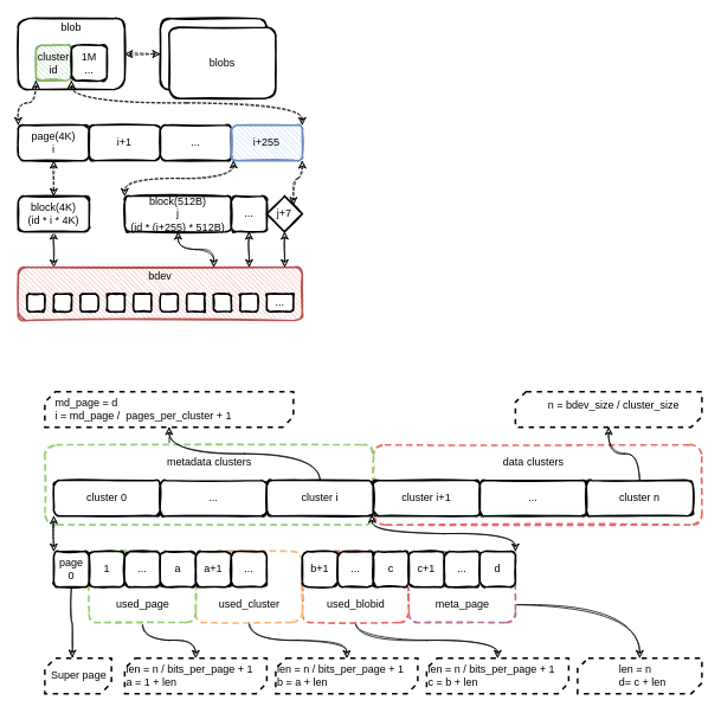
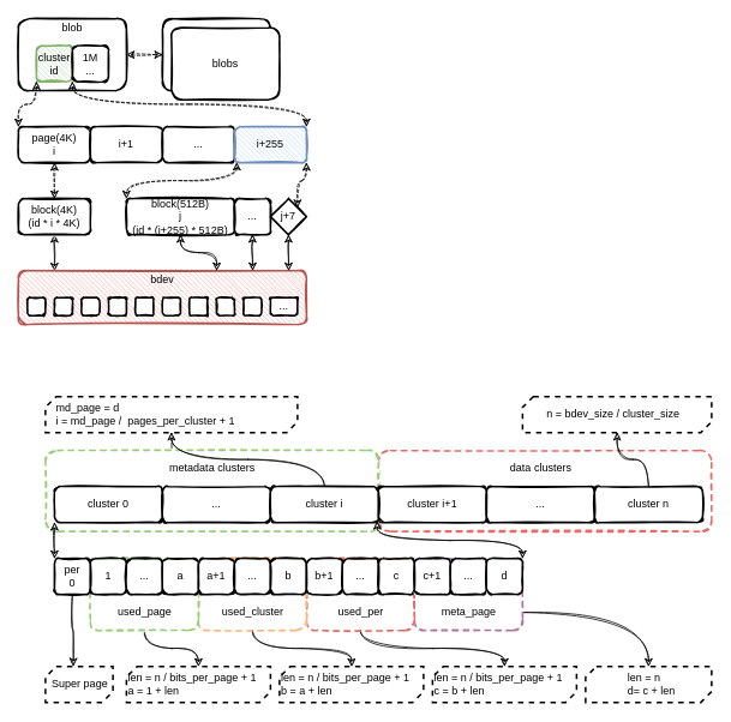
  <mxCell id="0" />
  <mxCell id="1" parent="0" />
  <mxCell id="2" style="edgeStyle=orthogonalEdgeStyle;curved=1;rounded=0;sketch=1;orthogonalLoop=1;jettySize=auto;html=1;entryX=0.5;entryY=0;entryDx=0;entryDy=0;entryPerimeter=0;startArrow=none;startFill=0;exitX=1;exitY=0.75;exitDx=0;exitDy=0;" edge="1" parent="1" source="3" target="90"><mxGeometry relative="1" as="geometry" /></mxCell>
  <mxCell id="3" value="" style="rounded=1;whiteSpace=wrap;html=1;strokeWidth=2;fillWeight=1;hachureGap=4;hachureAngle=45;sketch=1;dashed=1;strokeColor=#B5739D;" vertex="1" parent="1"><mxGeometry x="460" y="620" width="120" height="80" as="geometry" /></mxCell>
  <mxCell id="4" style="edgeStyle=orthogonalEdgeStyle;curved=1;rounded=0;sketch=1;orthogonalLoop=1;jettySize=auto;html=1;entryX=0.5;entryY=0;entryDx=0;entryDy=0;entryPerimeter=0;startArrow=none;startFill=0;exitX=0.5;exitY=1;exitDx=0;exitDy=0;" edge="1" parent="1" source="5" target="88"><mxGeometry relative="1" as="geometry" /></mxCell>
  <mxCell id="5" value="" style="rounded=1;whiteSpace=wrap;html=1;strokeWidth=2;fillWeight=1;hachureGap=4;hachureAngle=45;sketch=1;dashed=1;strokeColor=#EA6B66;" vertex="1" parent="1"><mxGeometry x="340" y="620" width="120" height="80" as="geometry" /></mxCell>
  <mxCell id="6" style="edgeStyle=orthogonalEdgeStyle;curved=1;rounded=0;sketch=1;orthogonalLoop=1;jettySize=auto;html=1;entryX=0.5;entryY=0;entryDx=0;entryDy=0;entryPerimeter=0;startArrow=none;startFill=0;" edge="1" parent="1" source="7" target="86"><mxGeometry relative="1" as="geometry" /></mxCell>
  <mxCell id="7" value="" style="rounded=1;whiteSpace=wrap;html=1;strokeWidth=2;fillWeight=1;hachureGap=4;hachureAngle=45;sketch=1;dashed=1;strokeColor=#FFB570;" vertex="1" parent="1"><mxGeometry x="220" y="620" width="120" height="80" as="geometry" /></mxCell>
  <mxCell id="8" style="edgeStyle=orthogonalEdgeStyle;curved=1;rounded=0;sketch=1;orthogonalLoop=1;jettySize=auto;html=1;entryX=0.5;entryY=0;entryDx=0;entryDy=0;entryPerimeter=0;startArrow=none;startFill=0;" edge="1" parent="1" source="9" target="84"><mxGeometry relative="1" as="geometry" /></mxCell>
  <mxCell id="9" value="" style="rounded=1;whiteSpace=wrap;html=1;strokeWidth=2;fillWeight=1;hachureGap=4;hachureAngle=45;sketch=1;dashed=1;strokeColor=#97D077;" vertex="1" parent="1"><mxGeometry x="100" y="620" width="120" height="80" as="geometry" /></mxCell>
  <mxCell id="10" value="" style="rounded=1;whiteSpace=wrap;html=1;strokeWidth=2;fillWeight=1;hachureGap=4;hachureAngle=45;sketch=1;dashed=1;strokeColor=#EA6B66;" vertex="1" parent="1"><mxGeometry x="420" y="500" width="370" height="90" as="geometry" /></mxCell>
  <mxCell id="11" value="" style="rounded=1;whiteSpace=wrap;html=1;strokeWidth=2;fillWeight=1;hachureGap=4;hachureAngle=45;sketch=1;dashed=1;strokeColor=#97D077;" vertex="1" parent="1"><mxGeometry x="50" y="500" width="370" height="90" as="geometry" /></mxCell>
  <mxCell id="12" style="edgeStyle=orthogonalEdgeStyle;curved=1;rounded=0;sketch=1;orthogonalLoop=1;jettySize=auto;html=1;entryX=0;entryY=0.5;entryDx=0;entryDy=0;dashed=1;startArrow=classic;startFill=1;" edge="1" parent="1" source="13" target="15"><mxGeometry relative="1" as="geometry" /></mxCell>
  <mxCell id="13" value="" style="rounded=1;whiteSpace=wrap;html=1;strokeWidth=2;fillWeight=4;hachureGap=8;hachureAngle=45;sketch=1;fillColor=#FFFFFF;" vertex="1" parent="1"><mxGeometry x="20" y="20" width="120" height="80" as="geometry" /></mxCell>
  <mxCell id="14" value="blob" style="text;html=1;strokeColor=none;fillColor=none;align=center;verticalAlign=middle;whiteSpace=wrap;overflow=hidden;fillWeight=1;hachureGap=4;" vertex="1" parent="1"><mxGeometry x="55" y="20" width="50" height="20" as="geometry" /></mxCell>
  <mxCell id="15" value="" style="rounded=1;whiteSpace=wrap;html=1;strokeWidth=2;fillWeight=4;hachureGap=8;hachureAngle=45;sketch=1;fillColor=#FFFFFF;" vertex="1" parent="1"><mxGeometry x="180" y="20" width="120" height="80" as="geometry" /></mxCell>
  <mxCell id="16" value="blobs" style="rounded=1;whiteSpace=wrap;html=1;strokeWidth=2;fillWeight=4;hachureGap=8;hachureAngle=45;sketch=1;fillColor=#FFFFFF;" vertex="1" parent="1"><mxGeometry x="190" y="30" width="120" height="80" as="geometry" /></mxCell>
  <mxCell id="17" style="edgeStyle=orthogonalEdgeStyle;curved=1;rounded=0;sketch=1;orthogonalLoop=1;jettySize=auto;html=1;exitX=0;exitY=1;exitDx=0;exitDy=0;entryX=0;entryY=0;entryDx=0;entryDy=0;dashed=1;startArrow=classic;startFill=1;" edge="1" parent="1" source="19" target="22"><mxGeometry relative="1" as="geometry" /></mxCell>
  <mxCell id="18" style="edgeStyle=orthogonalEdgeStyle;curved=1;rounded=0;sketch=1;orthogonalLoop=1;jettySize=auto;html=1;entryX=1;entryY=0;entryDx=0;entryDy=0;dashed=1;startArrow=classic;startFill=1;exitX=0;exitY=1;exitDx=0;exitDy=0;" edge="1" parent="1" source="20" target="27"><mxGeometry relative="1" as="geometry" /></mxCell>
  <mxCell id="19" value="cluster&lt;br&gt;id" style="rounded=1;whiteSpace=wrap;html=1;strokeWidth=2;fillWeight=1;hachureGap=4;hachureAngle=45;sketch=1;fillColor=#d5e8d4;strokeColor=#82b366;" vertex="1" parent="1"><mxGeometry x="40" y="50" width="40" height="40" as="geometry" /></mxCell>
  <mxCell id="20" value="1M&lt;br&gt;..." style="rounded=1;whiteSpace=wrap;html=1;strokeWidth=2;fillWeight=4;hachureGap=8;hachureAngle=45;sketch=1;fillColor=#FFFFFF;" vertex="1" parent="1"><mxGeometry x="80" y="50" width="40" height="40" as="geometry" /></mxCell>
  <mxCell id="21" style="edgeStyle=orthogonalEdgeStyle;curved=1;rounded=0;sketch=1;orthogonalLoop=1;jettySize=auto;html=1;entryX=0.5;entryY=0;entryDx=0;entryDy=0;dashed=1;startArrow=classic;startFill=1;" edge="1" parent="1" source="22" target="29"><mxGeometry relative="1" as="geometry" /></mxCell>
  <mxCell id="22" value="page(4K)&lt;br&gt;i" style="rounded=1;whiteSpace=wrap;html=1;strokeWidth=2;fillWeight=4;hachureGap=8;hachureAngle=45;sketch=1;fillColor=#FFFFFF;" vertex="1" parent="1"><mxGeometry x="20" y="140" width="80" height="40" as="geometry" /></mxCell>
  <mxCell id="23" value="i+1" style="rounded=1;whiteSpace=wrap;html=1;strokeWidth=2;fillWeight=4;hachureGap=8;hachureAngle=45;sketch=1;fillColor=#FFFFFF;" vertex="1" parent="1"><mxGeometry x="100" y="140" width="80" height="40" as="geometry" /></mxCell>
  <mxCell id="24" value="..." style="rounded=1;whiteSpace=wrap;html=1;strokeWidth=2;fillWeight=4;hachureGap=8;hachureAngle=45;sketch=1;fillColor=#FFFFFF;" vertex="1" parent="1"><mxGeometry x="180" y="140" width="80" height="40" as="geometry" /></mxCell>
  <mxCell id="25" style="edgeStyle=orthogonalEdgeStyle;curved=1;rounded=0;sketch=1;orthogonalLoop=1;jettySize=auto;html=1;entryX=0;entryY=0;entryDx=0;entryDy=0;startArrow=classic;startFill=1;exitX=0.033;exitY=0.992;exitDx=0;exitDy=0;exitPerimeter=0;dashed=1;" edge="1" parent="1" source="27" target="43"><mxGeometry relative="1" as="geometry" /></mxCell>
  <mxCell id="26" style="edgeStyle=orthogonalEdgeStyle;curved=1;rounded=0;sketch=1;orthogonalLoop=1;jettySize=auto;html=1;entryX=1;entryY=0;entryDx=0;entryDy=0;dashed=1;startArrow=classic;startFill=1;exitX=1;exitY=1;exitDx=0;exitDy=0;" edge="1" parent="1" source="27" target="47"><mxGeometry relative="1" as="geometry" /></mxCell>
  <mxCell id="27" value="i+255" style="rounded=1;whiteSpace=wrap;html=1;strokeWidth=2;fillWeight=1;hachureGap=4;hachureAngle=45;sketch=1;fillColor=#dae8fc;strokeColor=#6c8ebf;" vertex="1" parent="1"><mxGeometry x="260" y="140" width="80" height="40" as="geometry" /></mxCell>
  <mxCell id="28" style="edgeStyle=orthogonalEdgeStyle;curved=1;rounded=0;sketch=1;orthogonalLoop=1;jettySize=auto;html=1;entryX=0.125;entryY=0.006;entryDx=0;entryDy=0;entryPerimeter=0;startArrow=classic;startFill=1;" edge="1" parent="1" source="29" target="30"><mxGeometry relative="1" as="geometry" /></mxCell>
  <mxCell id="29" value="block(4K)&lt;br&gt;(id * i * 4K)" style="rounded=1;whiteSpace=wrap;html=1;strokeWidth=2;fillWeight=4;hachureGap=8;hachureAngle=45;sketch=1;fillColor=#FFFFFF;" vertex="1" parent="1"><mxGeometry x="20" y="220" width="80" height="40" as="geometry" /></mxCell>
  <mxCell id="30" value="" style="rounded=1;whiteSpace=wrap;html=1;strokeWidth=2;fillWeight=1;hachureGap=4;hachureAngle=45;sketch=1;fillColor=#f8cecc;strokeColor=#b85450;" vertex="1" parent="1"><mxGeometry x="20" y="300" width="320" height="60" as="geometry" /></mxCell>
  <mxCell id="31" value="" style="rounded=1;whiteSpace=wrap;html=1;strokeWidth=2;fillWeight=4;hachureGap=8;hachureAngle=45;sketch=1;fillColor=#FFFFFF;" vertex="1" parent="1"><mxGeometry x="30" y="330" width="20" height="20" as="geometry" /></mxCell>
  <mxCell id="32" value="" style="rounded=1;whiteSpace=wrap;html=1;strokeWidth=2;fillWeight=4;hachureGap=8;hachureAngle=45;sketch=1;fillColor=#FFFFFF;" vertex="1" parent="1"><mxGeometry x="60" y="330" width="20" height="20" as="geometry" /></mxCell>
  <mxCell id="33" value="" style="rounded=1;whiteSpace=wrap;html=1;strokeWidth=2;fillWeight=4;hachureGap=8;hachureAngle=45;sketch=1;fillColor=#FFFFFF;" vertex="1" parent="1"><mxGeometry x="90" y="330" width="20" height="20" as="geometry" /></mxCell>
  <mxCell id="34" value="" style="rounded=1;whiteSpace=wrap;html=1;strokeWidth=2;fillWeight=4;hachureGap=8;hachureAngle=45;sketch=1;fillColor=#FFFFFF;" vertex="1" parent="1"><mxGeometry x="120" y="330" width="20" height="20" as="geometry" /></mxCell>
  <mxCell id="35" value="" style="rounded=1;whiteSpace=wrap;html=1;strokeWidth=2;fillWeight=4;hachureGap=8;hachureAngle=45;sketch=1;fillColor=#FFFFFF;" vertex="1" parent="1"><mxGeometry x="150" y="330" width="20" height="20" as="geometry" /></mxCell>
  <mxCell id="36" value="" style="rounded=1;whiteSpace=wrap;html=1;strokeWidth=2;fillWeight=4;hachureGap=8;hachureAngle=45;sketch=1;fillColor=#FFFFFF;" vertex="1" parent="1"><mxGeometry x="180" y="330" width="20" height="20" as="geometry" /></mxCell>
  <mxCell id="37" value="" style="rounded=1;whiteSpace=wrap;html=1;strokeWidth=2;fillWeight=4;hachureGap=8;hachureAngle=45;sketch=1;fillColor=#FFFFFF;" vertex="1" parent="1"><mxGeometry x="210" y="330" width="20" height="20" as="geometry" /></mxCell>
  <mxCell id="38" value="" style="rounded=1;whiteSpace=wrap;html=1;strokeWidth=2;fillWeight=4;hachureGap=8;hachureAngle=45;sketch=1;fillColor=#FFFFFF;" vertex="1" parent="1"><mxGeometry x="240" y="330" width="20" height="20" as="geometry" /></mxCell>
  <mxCell id="39" value="" style="rounded=1;whiteSpace=wrap;html=1;strokeWidth=2;fillWeight=4;hachureGap=8;hachureAngle=45;sketch=1;fillColor=#FFFFFF;" vertex="1" parent="1"><mxGeometry x="270" y="330" width="20" height="20" as="geometry" /></mxCell>
  <mxCell id="40" value="..." style="rounded=1;whiteSpace=wrap;html=1;strokeWidth=2;fillWeight=4;hachureGap=8;hachureAngle=45;sketch=1;fillColor=#FFFFFF;" vertex="1" parent="1"><mxGeometry x="300" y="330" width="30" height="20" as="geometry" /></mxCell>
  <mxCell id="41" value="bdev" style="text;html=1;strokeColor=none;fillColor=none;align=center;verticalAlign=middle;whiteSpace=wrap;overflow=hidden;dashed=1;fillWeight=1;hachureGap=4;" vertex="1" parent="1"><mxGeometry x="140" y="300" width="80" height="20" as="geometry" /></mxCell>
  <mxCell id="42" style="edgeStyle=orthogonalEdgeStyle;curved=1;rounded=0;sketch=1;orthogonalLoop=1;jettySize=auto;html=1;entryX=0.688;entryY=0;entryDx=0;entryDy=0;entryPerimeter=0;startArrow=classic;startFill=1;" edge="1" parent="1" source="43" target="30"><mxGeometry relative="1" as="geometry" /></mxCell>
  <mxCell id="43" value="block(512B)&lt;br&gt;j&lt;br&gt;(id * (i+255) * 512B)" style="rounded=1;whiteSpace=wrap;html=1;strokeWidth=2;fillWeight=4;hachureGap=8;hachureAngle=45;sketch=1;fillColor=#FFFFFF;" vertex="1" parent="1"><mxGeometry x="140" y="220" width="120" height="40" as="geometry" /></mxCell>
  <mxCell id="44" style="edgeStyle=orthogonalEdgeStyle;curved=1;rounded=0;sketch=1;orthogonalLoop=1;jettySize=auto;html=1;entryX=0.813;entryY=0;entryDx=0;entryDy=0;entryPerimeter=0;startArrow=classic;startFill=1;" edge="1" parent="1" source="45" target="30"><mxGeometry relative="1" as="geometry" /></mxCell>
  <mxCell id="45" value="..." style="rounded=1;whiteSpace=wrap;html=1;strokeWidth=2;fillWeight=4;hachureGap=8;hachureAngle=45;sketch=1;fillColor=#FFFFFF;" vertex="1" parent="1"><mxGeometry x="260" y="220" width="40" height="40" as="geometry" /></mxCell>
  <mxCell id="46" style="edgeStyle=orthogonalEdgeStyle;curved=1;rounded=0;sketch=1;orthogonalLoop=1;jettySize=auto;html=1;entryX=0.938;entryY=0;entryDx=0;entryDy=0;entryPerimeter=0;startArrow=classic;startFill=1;" edge="1" parent="1" source="47" target="30"><mxGeometry relative="1" as="geometry" /></mxCell>
  <mxCell id="47" value="j+7" style="rhombus;whiteSpace=wrap;html=1;strokeWidth=2;fillWeight=4;hachureGap=8;hachureAngle=45;sketch=1;fillColor=#FFFFFF;" vertex="1" parent="1"><mxGeometry x="300" y="220" width="40" height="40" as="geometry" /></mxCell>
  <mxCell id="48" value="cluster 0" style="rounded=1;whiteSpace=wrap;html=1;strokeWidth=2;fillWeight=1;hachureGap=4;hachureAngle=45;sketch=1;" vertex="1" parent="1"><mxGeometry x="60" y="540" width="120" height="40" as="geometry" /></mxCell>
  <mxCell id="49" value="..." style="rounded=1;whiteSpace=wrap;html=1;strokeWidth=2;fillWeight=1;hachureGap=4;hachureAngle=45;sketch=1;" vertex="1" parent="1"><mxGeometry x="180" y="540" width="120" height="40" as="geometry" /></mxCell>
  <mxCell id="50" style="edgeStyle=orthogonalEdgeStyle;curved=1;rounded=0;sketch=1;orthogonalLoop=1;jettySize=auto;html=1;entryX=0.414;entryY=-0.011;entryDx=0;entryDy=0;entryPerimeter=0;startArrow=none;startFill=0;" edge="1" parent="1" source="51" target="82"><mxGeometry relative="1" as="geometry" /></mxCell>
- <mxCell id="51" value="page&lt;br&gt;0" style="rounded=1;whiteSpace=wrap;html=1;strokeWidth=2;fillWeight=1;hachureGap=4;hachureAngle=45;sketch=1;" vertex="1" parent="1"><mxGeometry x="60" y="620" width="40" height="40" as="geometry" /></mxCell>
+ <mxCell id="51" value="per&lt;br&gt;0" style="rounded=1;whiteSpace=wrap;html=1;strokeWidth=2;fillWeight=1;hachureGap=4;hachureAngle=45;sketch=1;" vertex="1" parent="1"><mxGeometry x="60" y="620" width="40" height="40" as="geometry" /></mxCell>
  <mxCell id="52" style="edgeStyle=orthogonalEdgeStyle;curved=1;rounded=0;sketch=1;orthogonalLoop=1;jettySize=auto;html=1;entryX=0.5;entryY=1;entryDx=0;entryDy=0;entryPerimeter=0;startArrow=none;startFill=0;" edge="1" parent="1" source="53" target="78"><mxGeometry relative="1" as="geometry" /></mxCell>
  <mxCell id="53" value="cluster i" style="rounded=1;whiteSpace=wrap;html=1;strokeWidth=2;fillWeight=1;hachureGap=4;hachureAngle=45;sketch=1;" vertex="1" parent="1"><mxGeometry x="300" y="540" width="120" height="40" as="geometry" /></mxCell>
  <mxCell id="54" style="edgeStyle=orthogonalEdgeStyle;curved=1;rounded=0;sketch=1;orthogonalLoop=1;jettySize=auto;html=1;exitX=0.988;exitY=0.972;exitDx=0;exitDy=0;entryX=1;entryY=0;entryDx=0;entryDy=0;startArrow=classic;startFill=1;exitPerimeter=0;" edge="1" parent="1" source="53" target="77"><mxGeometry relative="1" as="geometry"><Array as="points"><mxPoint x="419" y="600" /><mxPoint x="580" y="600" /></Array></mxGeometry></mxCell>
  <mxCell id="55" value="cluster i+1" style="rounded=1;whiteSpace=wrap;html=1;strokeWidth=2;fillWeight=1;hachureGap=4;hachureAngle=45;sketch=1;" vertex="1" parent="1"><mxGeometry x="420" y="540" width="120" height="40" as="geometry" /></mxCell>
  <mxCell id="56" value="..." style="rounded=1;whiteSpace=wrap;html=1;strokeWidth=2;fillWeight=1;hachureGap=4;hachureAngle=45;sketch=1;" vertex="1" parent="1"><mxGeometry x="540" y="540" width="120" height="40" as="geometry" /></mxCell>
  <mxCell id="57" style="edgeStyle=orthogonalEdgeStyle;curved=1;rounded=0;sketch=1;orthogonalLoop=1;jettySize=auto;html=1;entryX=0.5;entryY=1;entryDx=0;entryDy=0;entryPerimeter=0;startArrow=none;startFill=0;" edge="1" parent="1" source="58" target="79"><mxGeometry relative="1" as="geometry" /></mxCell>
  <mxCell id="58" value="cluster n" style="rounded=1;whiteSpace=wrap;html=1;strokeWidth=2;fillWeight=1;hachureGap=4;hachureAngle=45;sketch=1;" vertex="1" parent="1"><mxGeometry x="660" y="540" width="120" height="40" as="geometry" /></mxCell>
  <mxCell id="59" style="edgeStyle=orthogonalEdgeStyle;curved=1;rounded=0;sketch=1;orthogonalLoop=1;jettySize=auto;html=1;exitX=0;exitY=1;exitDx=0;exitDy=0;entryX=0;entryY=0;entryDx=0;entryDy=0;startArrow=classic;startFill=1;" edge="1" parent="1" source="48" target="51"><mxGeometry relative="1" as="geometry" /></mxCell>
  <mxCell id="60" value="metadata clusters" style="text;html=1;align=center;verticalAlign=middle;resizable=0;points=[];autosize=1;strokeColor=none;" vertex="1" parent="1"><mxGeometry x="180" y="510" width="110" height="20" as="geometry" /></mxCell>
  <mxCell id="61" value="data clusters" style="text;html=1;align=center;verticalAlign=middle;resizable=0;points=[];autosize=1;strokeColor=none;" vertex="1" parent="1"><mxGeometry x="560" y="510" width="80" height="20" as="geometry" /></mxCell>
  <mxCell id="62" value="1" style="rounded=1;whiteSpace=wrap;html=1;strokeWidth=2;fillWeight=1;hachureGap=4;hachureAngle=45;sketch=1;" vertex="1" parent="1"><mxGeometry x="100" y="620" width="40" height="40" as="geometry" /></mxCell>
  <mxCell id="63" value="..." style="rounded=1;whiteSpace=wrap;html=1;strokeWidth=2;fillWeight=1;hachureGap=4;hachureAngle=45;sketch=1;" vertex="1" parent="1"><mxGeometry x="140" y="620" width="40" height="40" as="geometry" /></mxCell>
  <mxCell id="64" value="a" style="rounded=1;whiteSpace=wrap;html=1;strokeWidth=2;fillWeight=1;hachureGap=4;hachureAngle=45;sketch=1;" vertex="1" parent="1"><mxGeometry x="180" y="620" width="40" height="40" as="geometry" /></mxCell>
  <mxCell id="65" value="a+1" style="rounded=1;whiteSpace=wrap;html=1;strokeWidth=2;fillWeight=1;hachureGap=4;hachureAngle=45;sketch=1;" vertex="1" parent="1"><mxGeometry x="220" y="620" width="40" height="40" as="geometry" /></mxCell>
  <mxCell id="66" value="..." style="rounded=1;whiteSpace=wrap;html=1;strokeWidth=2;fillWeight=1;hachureGap=4;hachureAngle=45;sketch=1;" vertex="1" parent="1"><mxGeometry x="260" y="620" width="40" height="40" as="geometry" /></mxCell>
+ <mxCell id="67" value="b" style="rounded=1;whiteSpace=wrap;html=1;strokeWidth=2;fillWeight=1;hachureGap=4;hachureAngle=45;sketch=1;" vertex="1" parent="1"><mxGeometry x="300" y="620" width="40" height="40" as="geometry" /></mxCell>
  <mxCell id="68" value="b+1" style="rounded=1;whiteSpace=wrap;html=1;strokeWidth=2;fillWeight=1;hachureGap=4;hachureAngle=45;sketch=1;" vertex="1" parent="1"><mxGeometry x="340" y="620" width="40" height="40" as="geometry" /></mxCell>
  <mxCell id="69" value="..." style="rounded=1;whiteSpace=wrap;html=1;strokeWidth=2;fillWeight=1;hachureGap=4;hachureAngle=45;sketch=1;" vertex="1" parent="1"><mxGeometry x="380" y="620" width="40" height="40" as="geometry" /></mxCell>
  <mxCell id="70" value="c" style="rounded=1;whiteSpace=wrap;html=1;strokeWidth=2;fillWeight=1;hachureGap=4;hachureAngle=45;sketch=1;" vertex="1" parent="1"><mxGeometry x="420" y="620" width="40" height="40" as="geometry" /></mxCell>
  <mxCell id="71" value="c+1" style="rounded=1;whiteSpace=wrap;html=1;strokeWidth=2;fillWeight=1;hachureGap=4;hachureAngle=45;sketch=1;" vertex="1" parent="1"><mxGeometry x="460" y="620" width="40" height="40" as="geometry" /></mxCell>
  <mxCell id="72" value="..." style="rounded=1;whiteSpace=wrap;html=1;strokeWidth=2;fillWeight=1;hachureGap=4;hachureAngle=45;sketch=1;" vertex="1" parent="1"><mxGeometry x="500" y="620" width="40" height="40" as="geometry" /></mxCell>
  <mxCell id="73" value="used_page" style="text;html=1;align=center;verticalAlign=middle;resizable=0;points=[];autosize=1;strokeColor=none;" vertex="1" parent="1"><mxGeometry x="125" y="670" width="70" height="20" as="geometry" /></mxCell>
  <mxCell id="74" value="used_cluster" style="text;html=1;align=center;verticalAlign=middle;resizable=0;points=[];autosize=1;strokeColor=none;" vertex="1" parent="1"><mxGeometry x="240" y="670" width="80" height="20" as="geometry" /></mxCell>
- <mxCell id="75" value="used_blobid" style="text;html=1;align=center;verticalAlign=middle;resizable=0;points=[];autosize=1;strokeColor=none;" vertex="1" parent="1"><mxGeometry x="360" y="670" width="80" height="20" as="geometry" /></mxCell>
+ <mxCell id="75" value="used_per" style="text;html=1;align=center;verticalAlign=middle;resizable=0;points=[];autosize=1;strokeColor=none;" vertex="1" parent="1"><mxGeometry x="360" y="670" width="80" height="20" as="geometry" /></mxCell>
  <mxCell id="76" value="meta_page" style="text;html=1;align=center;verticalAlign=middle;resizable=0;points=[];autosize=1;strokeColor=none;" vertex="1" parent="1"><mxGeometry x="480" y="670" width="80" height="20" as="geometry" /></mxCell>
  <mxCell id="77" value="d" style="rounded=1;whiteSpace=wrap;html=1;strokeWidth=2;fillWeight=1;hachureGap=4;hachureAngle=45;sketch=1;" vertex="1" parent="1"><mxGeometry x="540" y="620" width="40" height="40" as="geometry" /></mxCell>
  <mxCell id="78" value="i" style="verticalLabelPosition=bottom;verticalAlign=top;html=1;shape=mxgraph.basic.diag_snip_rect;dx=6;dashed=1;fillWeight=1;hachureGap=4;fillColor=#FFFFFF;strokeWidth=2;" vertex="1" parent="1"><mxGeometry x="50" y="440" width="280" height="40" as="geometry" /></mxCell>
  <mxCell id="79" value="" style="verticalLabelPosition=bottom;verticalAlign=top;html=1;shape=mxgraph.basic.diag_snip_rect;dx=6;dashed=1;fillWeight=1;hachureGap=4;fillColor=#FFFFFF;strokeWidth=2;" vertex="1" parent="1"><mxGeometry x="580" y="440" width="210" height="40" as="geometry" /></mxCell>
  <mxCell id="80" value="md_page = d&lt;br&gt;i = md_page /&amp;nbsp; pages_per_cluster + 1" style="text;html=1;align=left;verticalAlign=middle;resizable=0;points=[];autosize=1;strokeColor=none;" vertex="1" parent="1"><mxGeometry x="60" y="445" width="210" height="30" as="geometry" /></mxCell>
- <mxCell id="81" value="n = bdev_size / cluster_size" style="text;html=1;align=left;verticalAlign=middle;resizable=0;points=[];autosize=1;strokeColor=none;" vertex="1" parent="1"><mxGeometry x="615" y="445" width="160" height="20" as="geometry" /></mxCell>
+ <mxCell id="81" value="n = bdev_size / cluster_size" style="text;html=1;align=left;verticalAlign=middle;resizable=0;points=[];autosize=1;strokeColor=none;" vertex="1" parent="1"><mxGeometry x="605" y="450" width="160" height="20" as="geometry" /></mxCell>
  <mxCell id="82" value="" style="verticalLabelPosition=bottom;verticalAlign=top;html=1;shape=mxgraph.basic.diag_snip_rect;dx=6;dashed=1;fillWeight=1;hachureGap=4;fillColor=#FFFFFF;strokeWidth=2;" vertex="1" parent="1"><mxGeometry x="50" y="740" width="75" height="40" as="geometry" /></mxCell>
  <mxCell id="83" value="Super page" style="text;html=1;align=center;verticalAlign=middle;resizable=0;points=[];autosize=1;strokeColor=none;" vertex="1" parent="1"><mxGeometry x="47.5" y="750" width="80" height="20" as="geometry" /></mxCell>
  <mxCell id="84" value="" style="verticalLabelPosition=bottom;verticalAlign=top;html=1;shape=mxgraph.basic.diag_snip_rect;dx=6;dashed=1;fillWeight=1;hachureGap=4;fillColor=#FFFFFF;strokeWidth=2;" vertex="1" parent="1"><mxGeometry x="140" y="740" width="160" height="40" as="geometry" /></mxCell>
  <mxCell id="85" value="len = n / bits_per_page + 1&lt;br&gt;a = 1 + len" style="text;html=1;align=left;verticalAlign=middle;resizable=0;points=[];autosize=1;strokeColor=none;" vertex="1" parent="1"><mxGeometry x="140" y="745" width="160" height="30" as="geometry" /></mxCell>
  <mxCell id="86" value="" style="verticalLabelPosition=bottom;verticalAlign=top;html=1;shape=mxgraph.basic.diag_snip_rect;dx=6;dashed=1;fillWeight=1;hachureGap=4;fillColor=#FFFFFF;strokeWidth=2;" vertex="1" parent="1"><mxGeometry x="310" y="740" width="160" height="40" as="geometry" /></mxCell>
  <mxCell id="87" value="len = n / bits_per_page + 1&lt;br&gt;b = a + len" style="text;html=1;align=left;verticalAlign=middle;resizable=0;points=[];autosize=1;strokeColor=none;" vertex="1" parent="1"><mxGeometry x="310" y="745" width="160" height="30" as="geometry" /></mxCell>
  <mxCell id="88" value="" style="verticalLabelPosition=bottom;verticalAlign=top;html=1;shape=mxgraph.basic.diag_snip_rect;dx=6;dashed=1;fillWeight=1;hachureGap=4;fillColor=#FFFFFF;strokeWidth=2;" vertex="1" parent="1"><mxGeometry x="480" y="740" width="160" height="40" as="geometry" /></mxCell>
  <mxCell id="89" value="len = n / bits_per_page + 1&lt;br&gt;c = b + len" style="text;html=1;align=left;verticalAlign=middle;resizable=0;points=[];autosize=1;strokeColor=none;" vertex="1" parent="1"><mxGeometry x="480" y="745" width="160" height="30" as="geometry" /></mxCell>
  <mxCell id="90" value="" style="verticalLabelPosition=bottom;verticalAlign=top;html=1;shape=mxgraph.basic.diag_snip_rect;dx=6;dashed=1;fillWeight=1;hachureGap=4;fillColor=#FFFFFF;strokeWidth=2;" vertex="1" parent="1"><mxGeometry x="650" y="740" width="140" height="40" as="geometry" /></mxCell>
  <mxCell id="91" value="len = n&lt;br&gt;d= c + len" style="text;html=1;align=left;verticalAlign=middle;resizable=0;points=[];autosize=1;strokeColor=none;" vertex="1" parent="1"><mxGeometry x="695" y="745" width="70" height="30" as="geometry" /></mxCell>
